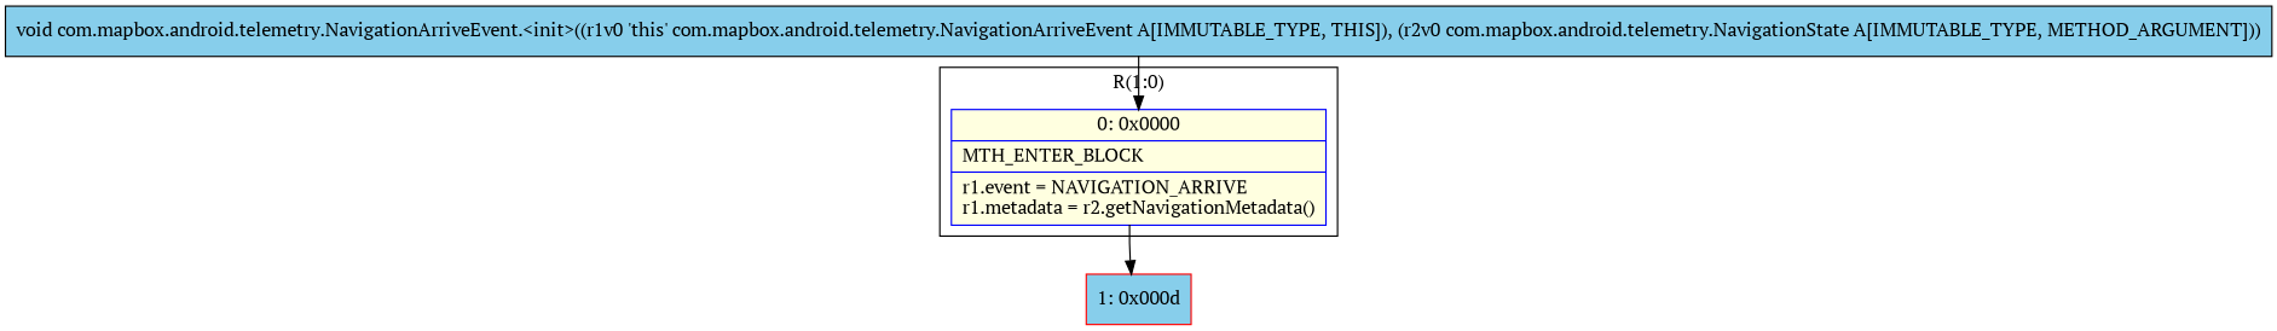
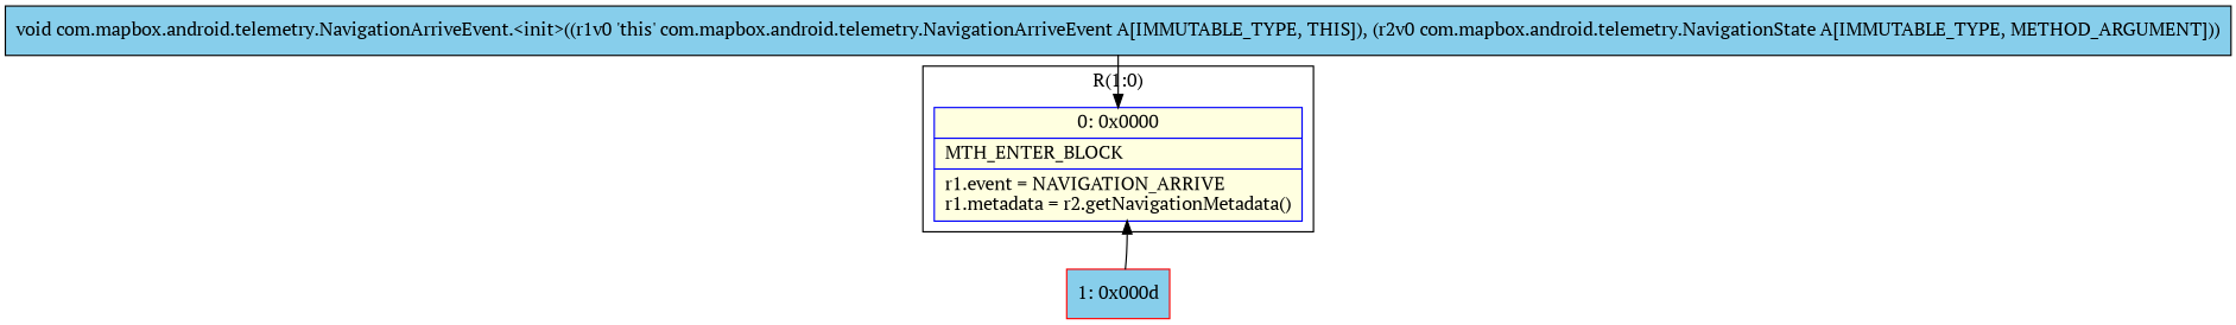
  digraph {
    fontname="PT Serif"
    node [shape=record style=filled fillcolor=skyblue fontname="PT Serif"]
    edge [fontname="PT Serif"]
    n1 [color=blue label="{0\:\ 0x0000|MTH_ENTER_BLOCK\l|r1.event = NAVIGATION_ARRIVE\lr1.metadata = r2.getNavigationMetadata()\l}" fillcolor=lightyellow]
    n2 [color=red label="{1\:\ 0x000d}"]
    n3 [label="{void com.mapbox.android.telemetry.NavigationArriveEvent.\<init\>((r1v0 'this' com.mapbox.android.telemetry.NavigationArriveEvent A[IMMUTABLE_TYPE, THIS]), (r2v0 com.mapbox.android.telemetry.NavigationState A[IMMUTABLE_TYPE, METHOD_ARGUMENT])) }"]
    subgraph cluster_1 {
      label="R(1:0)"
      n1
    }
-   n1 -> n2
+   n2 -> n1
    n3 -> n1
  }
